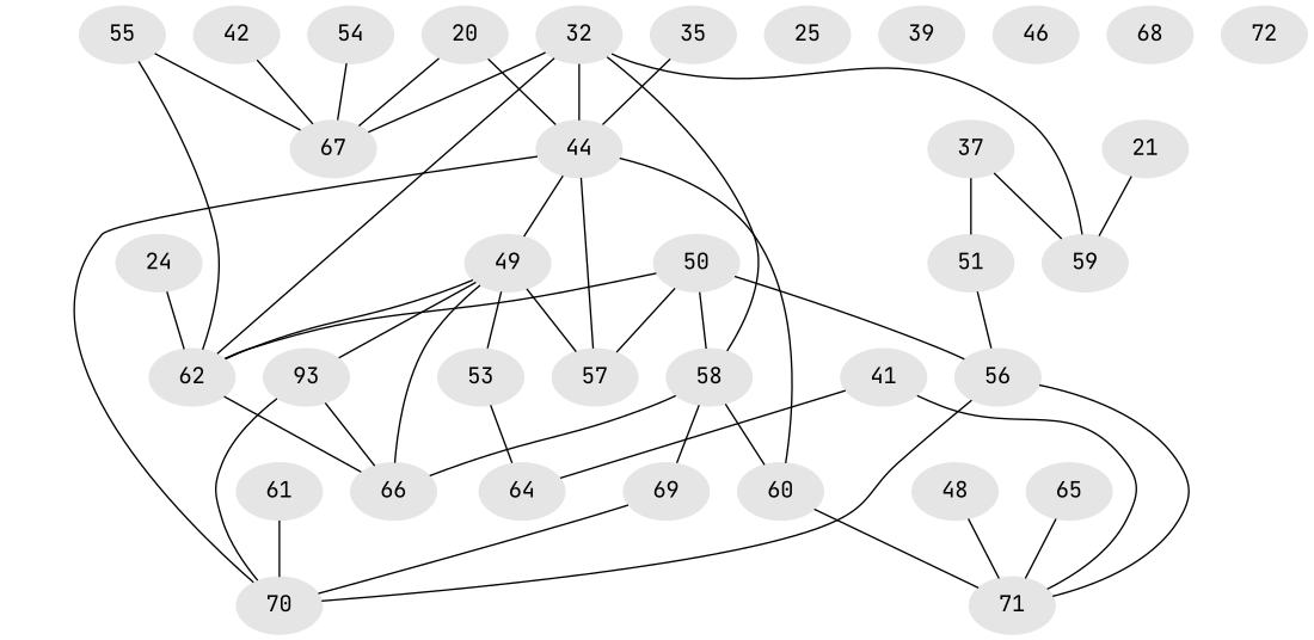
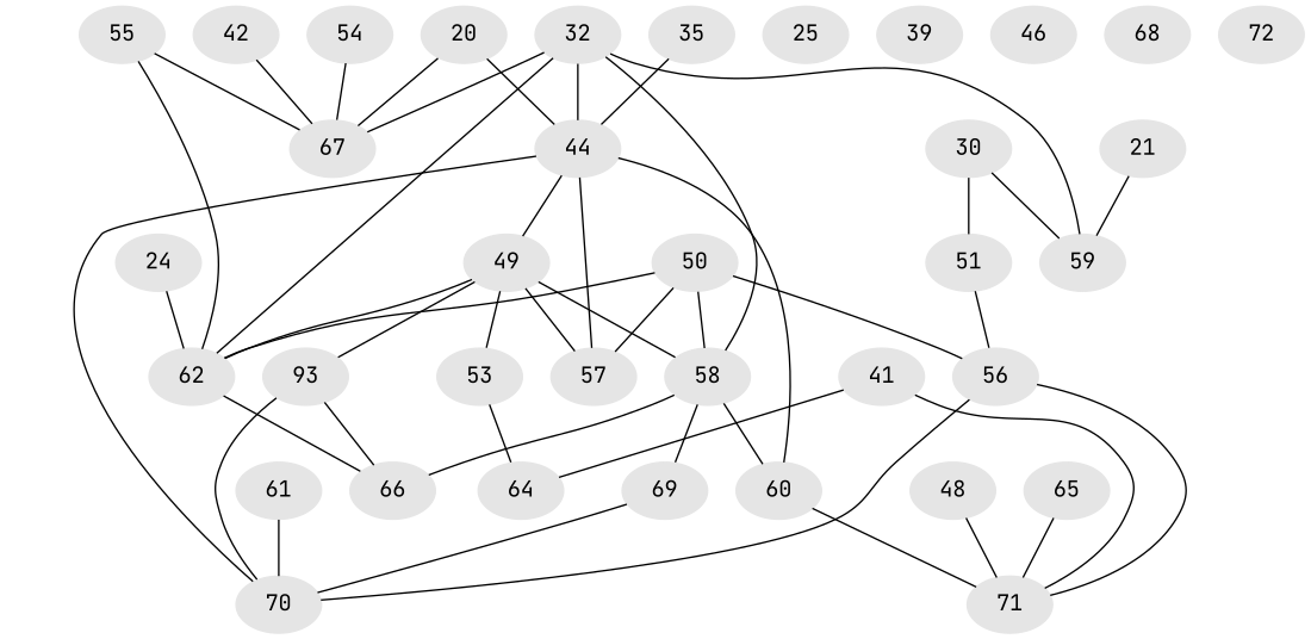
  graph {
    fontname="JetBrains Mono"
    node [color=gray90 fontname="JetBrains Mono" style=filled]
    edge [fontname="JetBrains Mono"]
    20 [super="+12"]
    44 [super="+7+10+27+18"]
    67 [super="+28"]
    49 [super="+2+40+43+47"]
    57 [super="+8+38"]
    60 [super="+45"]
    70 [super="+1+37"]
    21
    59
    62 [super="+15+52"]
    66 [super="+22"]
    24
    25
-   30 [label=37]
+   30
    51
    56
    32 [super="+14+29"]
    58 [super="+34+36"]
    48 [super="+17"]
    71
    69 [super="+33"]
    35 [super="+11"]
    39
    41
    64
    42
    53
    n28 [label=93]
    46
    50 [super="+26"]
    54
    55
    61
    65
    68
    72
    20 -- 44
    20 -- 67
    44 -- 49
    44 -- 57
    44 -- 60
    44 -- 70
    49 -- 57 [weight=2]
    49 -- 62 [weight=2]
-   49 -- 66 [weight=4]
+   49 -- 58 [weight=4]
    49 -- 53
    49 -- n28
    60 -- 71
    21 -- 59
    62 -- 66
    24 -- 62
    30 -- 59
    30 -- 51
    51 -- 56
    56 -- 70
    56 -- 71
    32 -- 44 [weight=2]
    32 -- 67
    32 -- 59
    32 -- 62 [weight=2]
    32 -- 58
    58 -- 60
    58 -- 66
    58 -- 69 [weight=3]
    48 -- 71 [weight=2]
    69 -- 70
    35 -- 44
    41 -- 71
    41 -- 64
    42 -- 67
    53 -- 64
    n28 -- 70
    n28 -- 66 [weight=2]
    50 -- 57
    50 -- 62
    50 -- 56
    50 -- 58
    54 -- 67
    55 -- 67
    55 -- 62
    61 -- 70
    65 -- 71
  }
